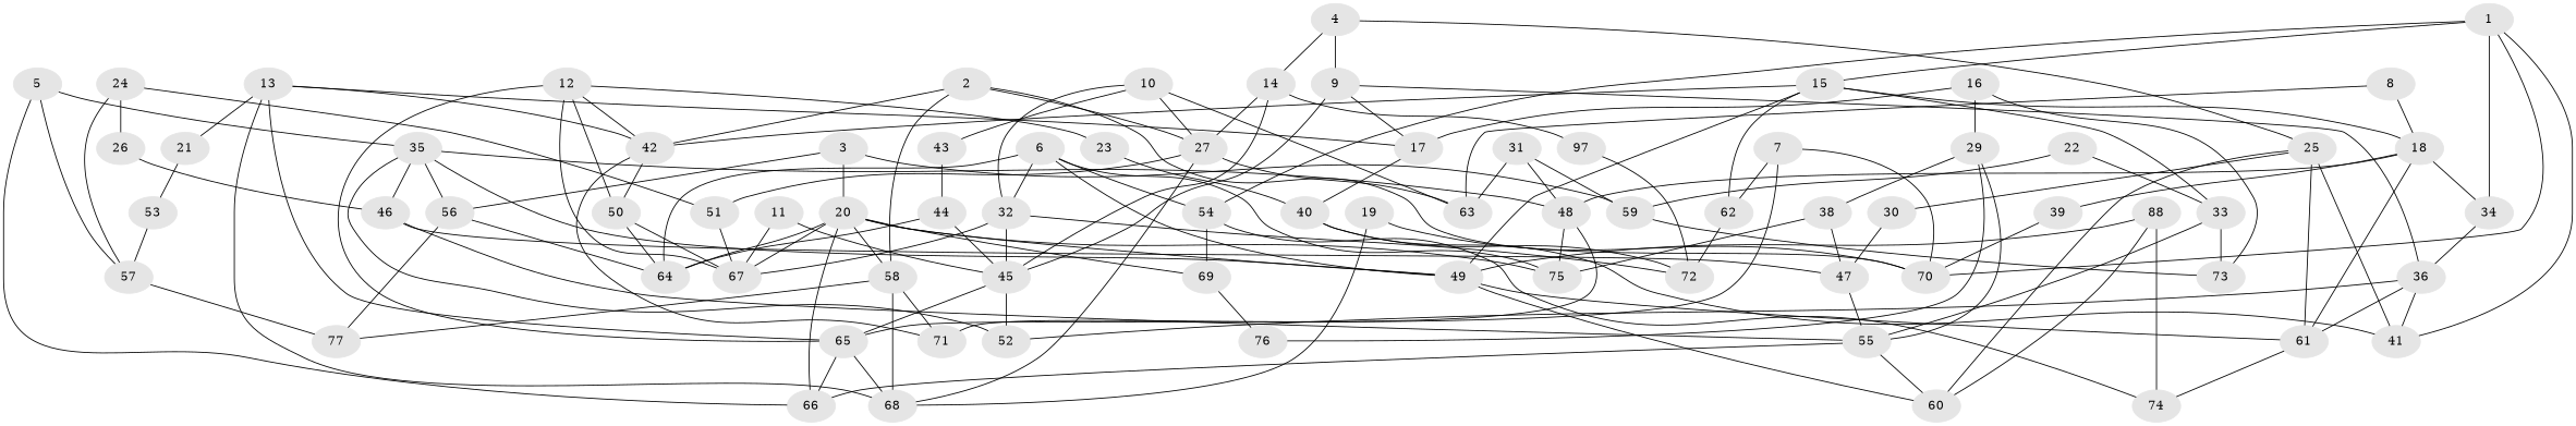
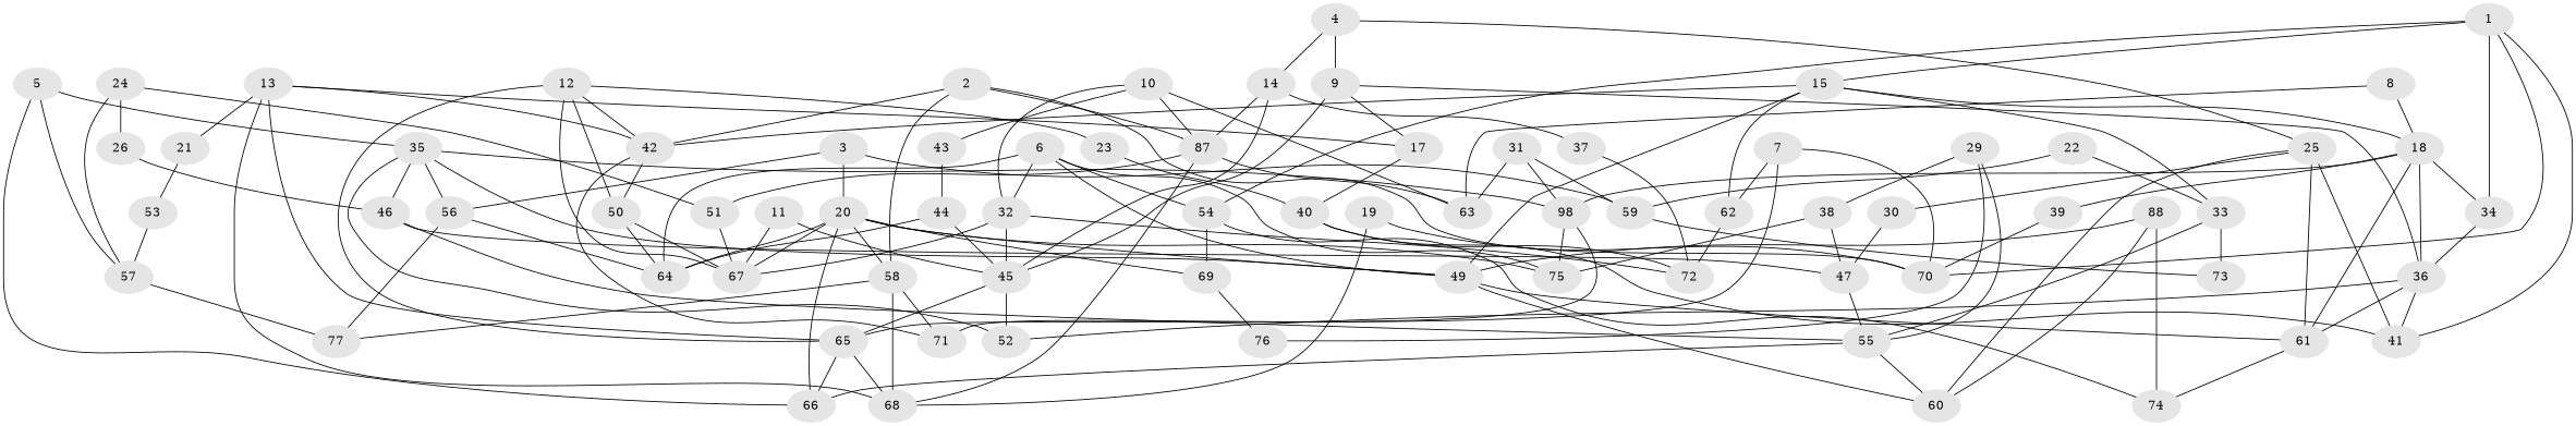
  graph {
    fontname="DejaVu Serif"
    node [color=gray90 fontname="DejaVu Serif" style=filled]
    edge [fontname="DejaVu Serif"]
    1
    15
    34
    41
    54
    70
    42
    49
    62
    18
    33
    36
    69
    74
    2
-   27
+   27 [label=87]
    58
    63
    68
    51
    50
    71
    77
    3
    20
    56
    59
    66
    64
    75
    67
    73
    4
    9
    14
    25
    17
    45
-   37 [label=97]
+   37
    61
    30
    60
    5
    35
    57
-   48
+   48 [label=98]
    46
    52
    6
    32
    72
    7
    65
    8
    39
    40
    10
    43
    44
    11
    12
    23
    13
    21
    53
    55
-   16
    29
    38
    76
    19
    22
    24
    26
    47
    n76 [label=88]
    31
    1 -- 15
    1 -- 34
    1 -- 41
    1 -- 54
    1 -- 70
    15 -- 42
    15 -- 49
    15 -- 62
    15 -- 18
    15 -- 33
    34 -- 36
    54 -- 69
    54 -- 74
    42 -- 50
    42 -- 71
    49 -- 61
    49 -- 60
    62 -- 72
    18 -- 34
+   18 -- 36
    18 -- 61
    18 -- 48
    18 -- 39
    33 -- 73
    33 -- 55
    36 -- 41
    36 -- 61
    36 -- 52
    69 -- 76
    2 -- 70
    2 -- 42
    2 -- 27
    2 -- 58
    27 -- 63
    27 -- 68
    27 -- 51
    58 -- 68
    58 -- 71
    58 -- 77
    51 -- 67
    50 -- 64
    50 -- 67
    3 -- 20
    3 -- 56
    3 -- 59
    20 -- 49
    20 -- 69
    20 -- 58
    20 -- 66
    20 -- 64
    20 -- 75
    20 -- 67
    56 -- 77
    56 -- 64
    59 -- 73
    4 -- 9
    4 -- 14
    4 -- 25
    9 -- 36
    9 -- 17
    9 -- 45
    14 -- 27
    14 -- 45
    14 -- 37
    25 -- 41
    25 -- 61
    25 -- 30
    25 -- 60
    17 -- 40
    45 -- 52
    45 -- 65
    37 -- 72
    61 -- 74
    30 -- 47
    5 -- 66
    5 -- 35
    5 -- 57
    35 -- 49
    35 -- 56
    35 -- 48
    35 -- 46
    35 -- 52
    57 -- 77
    48 -- 71
    48 -- 75
    46 -- 55
    46 -- 47
    6 -- 54
    6 -- 49
    6 -- 64
    6 -- 75
    6 -- 32
    32 -- 67
    32 -- 45
    32 -- 72
    7 -- 70
    7 -- 62
    7 -- 65
    65 -- 68
    65 -- 66
    8 -- 18
    8 -- 63
    39 -- 70
    40 -- 41
    40 -- 72
    10 -- 27
    10 -- 63
    10 -- 32
    10 -- 43
    43 -- 44
    44 -- 64
    44 -- 45
    11 -- 67
    11 -- 45
    12 -- 42
    12 -- 50
    12 -- 67
    12 -- 65
    12 -- 23
    23 -- 40
    13 -- 42
    13 -- 68
    13 -- 17
    13 -- 65
    13 -- 21
    21 -- 53
    53 -- 57
    55 -- 66
    55 -- 60
-   16 -- 73
-   16 -- 17
-   16 -- 29
    29 -- 55
    29 -- 38
    29 -- 76
    38 -- 75
    38 -- 47
    19 -- 70
    19 -- 68
    22 -- 33
    22 -- 59
    24 -- 51
    24 -- 57
    24 -- 26
    26 -- 46
    47 -- 55
    n76 -- 49
    n76 -- 74
    n76 -- 60
    31 -- 63
    31 -- 59
    31 -- 48
  }
